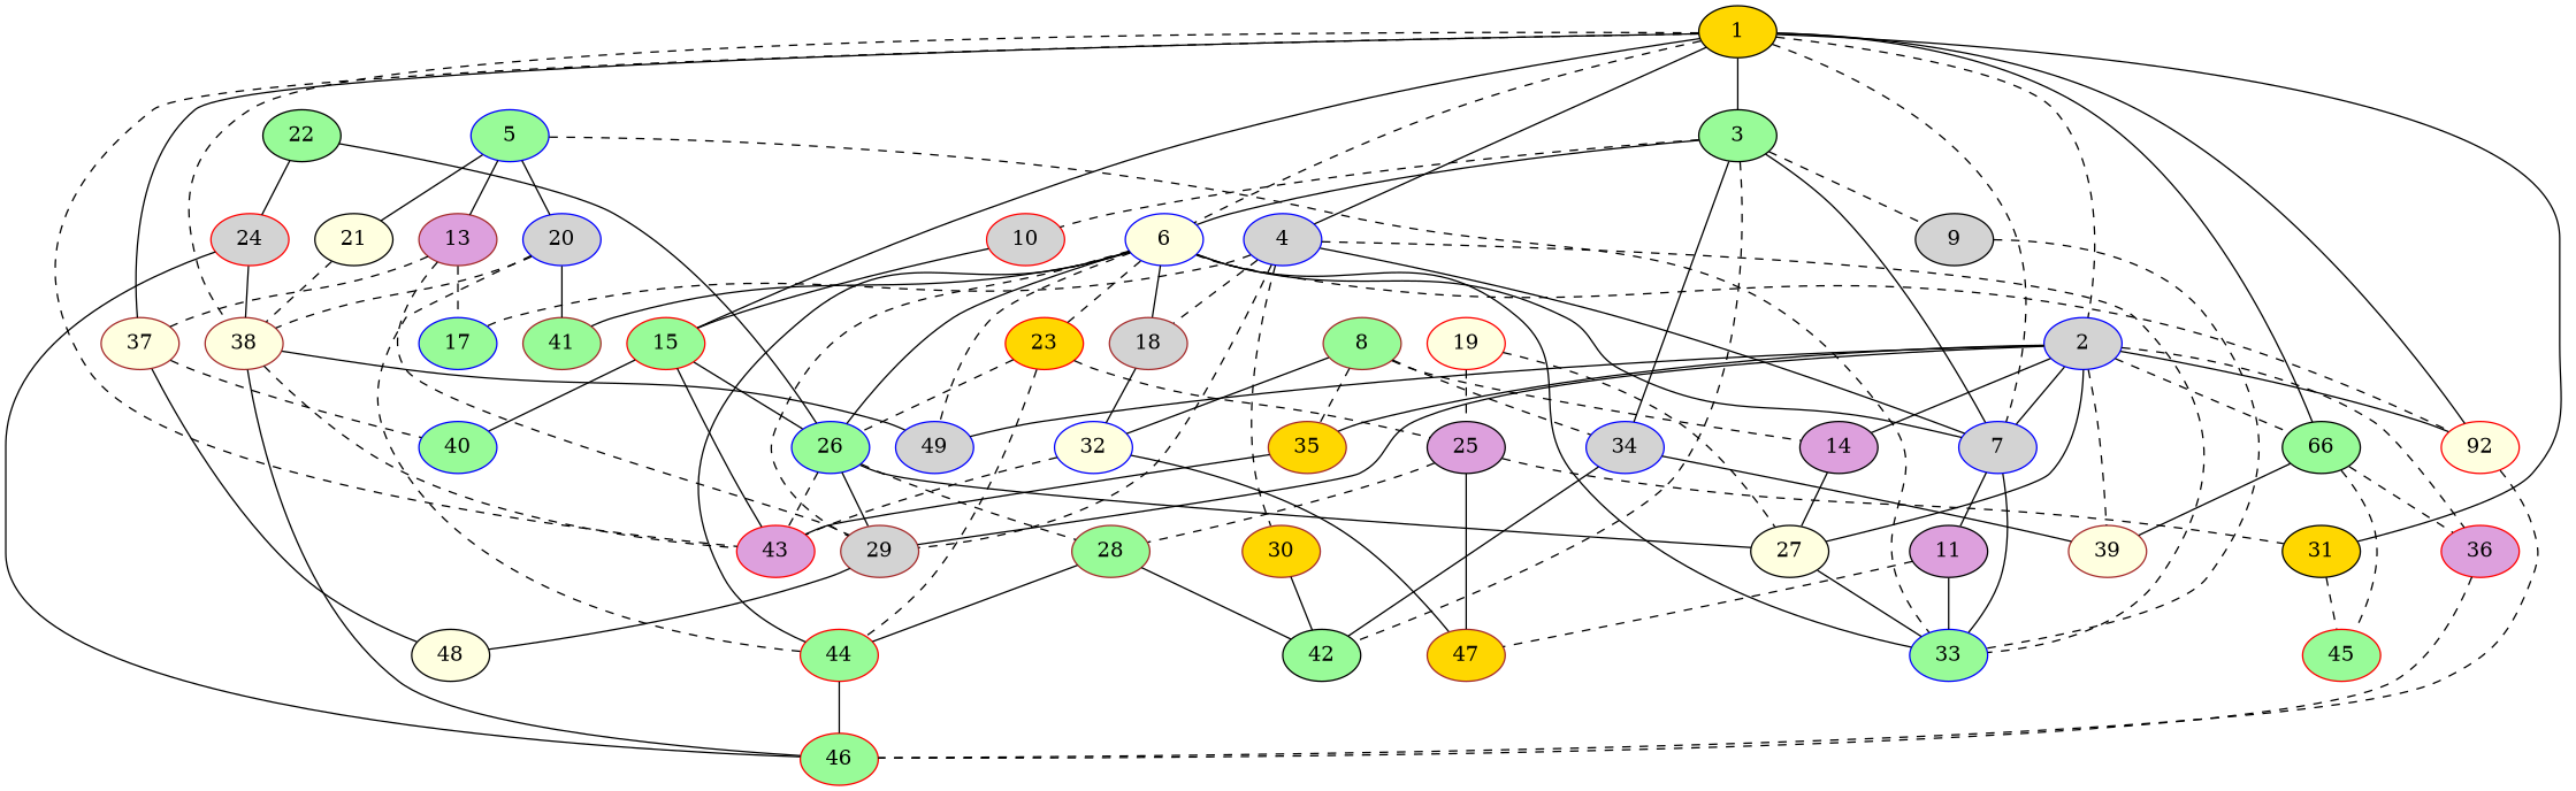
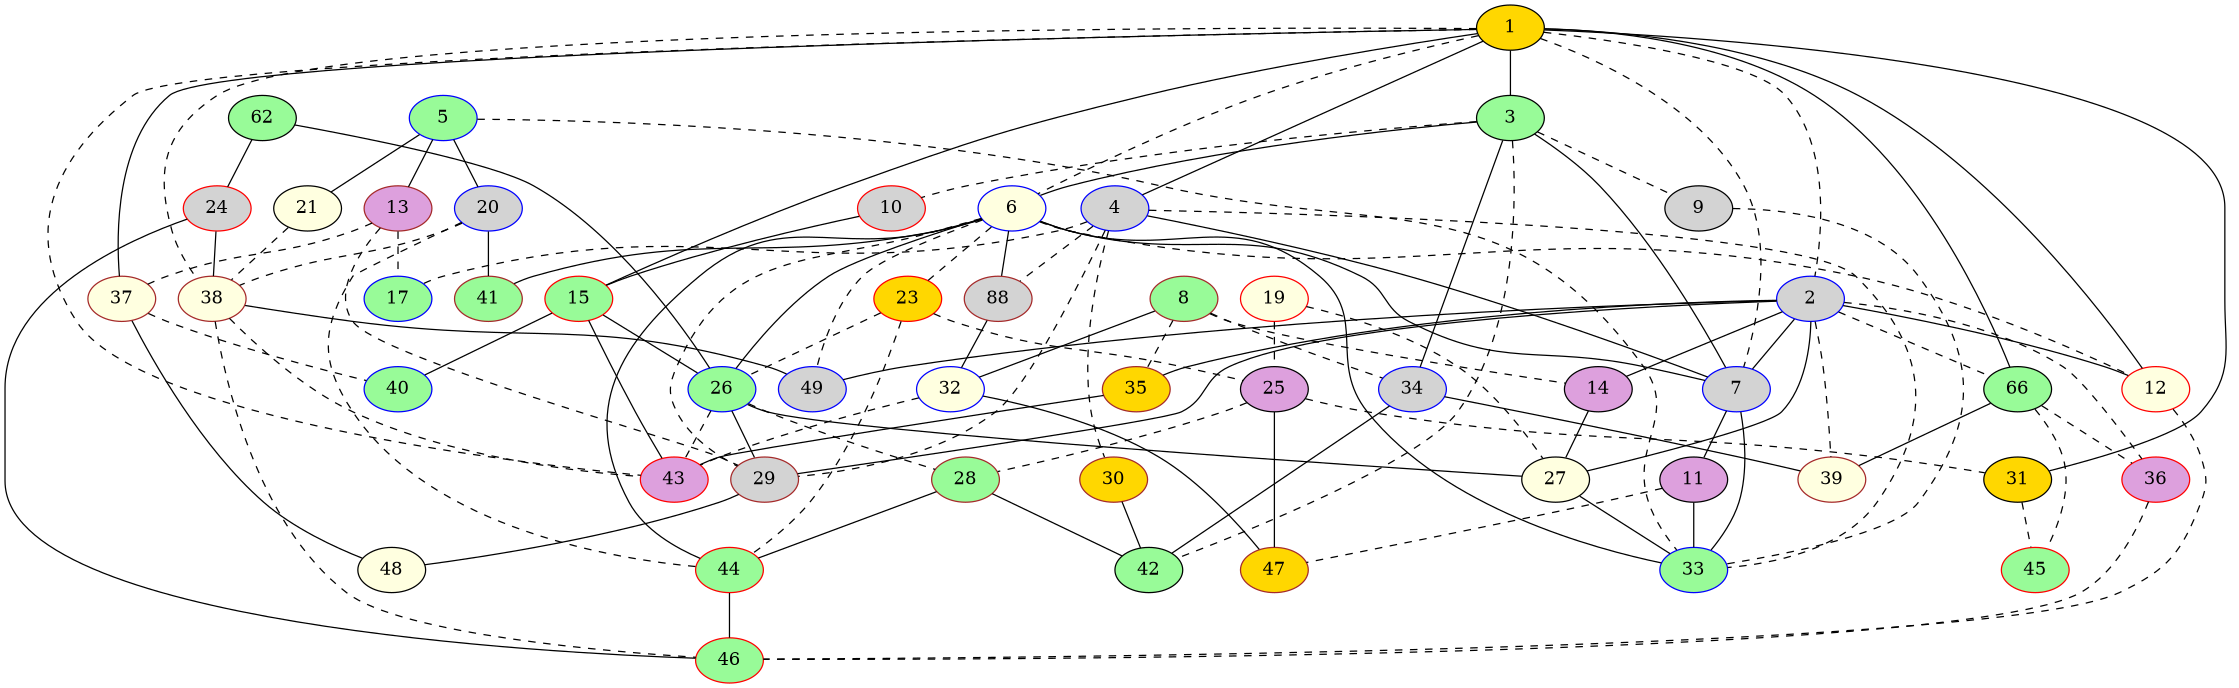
  graph {
    node [color=black fillcolor=palegreen style=filled]
    edge [style=solid weight=1.0]
    1 [fillcolor=gold]
    2 [color=blue fillcolor=lightgrey]
    3
    4 [color=blue fillcolor=lightgrey]
    6 [color=blue fillcolor=lightyellow]
    7 [color=blue fillcolor=lightgrey]
-   12 [color=red fillcolor=lightyellow label=92]
+   12 [color=red fillcolor=lightyellow]
    15 [color=red]
    n9 [label=66]
    31 [fillcolor=gold]
    37 [color=brown fillcolor=lightyellow]
    38 [color=brown fillcolor=lightyellow]
    43 [color=red fillcolor=plum]
    14 [fillcolor=plum]
    27 [fillcolor=lightyellow]
    29 [color=brown fillcolor=lightgrey]
    35 [color=brown fillcolor=gold]
    36 [color=red fillcolor=plum]
    39 [color=brown fillcolor=lightyellow]
    49 [color=blue fillcolor=lightgrey]
    9 [fillcolor=lightgrey]
    10 [color=red fillcolor=lightgrey]
    34 [color=blue fillcolor=lightgrey]
    42
    17 [color=blue]
-   18 [color=brown fillcolor=lightgrey]
+   18 [color=brown fillcolor=lightgrey label=88]
    30 [color=brown fillcolor=gold]
    33 [color=blue]
    23 [color=red fillcolor=gold]
    26 [color=blue]
    41 [color=brown]
    44 [color=red]
    11 [fillcolor=plum]
    46 [color=red]
    40 [color=blue]
    45 [color=red]
    48 [fillcolor=lightyellow]
    32 [color=blue fillcolor=lightyellow]
    5 [color=blue]
    13 [color=brown fillcolor=plum]
    20 [color=blue fillcolor=lightgrey]
    21 [fillcolor=lightyellow]
    25 [fillcolor=plum]
    28 [color=brown]
    47 [color=brown fillcolor=gold]
    8 [color=brown]
    19 [color=red fillcolor=lightyellow]
-   22
+   22 [label=62]
    24 [color=red fillcolor=lightgrey]
    1 -- 2 [style=dashed]
    1 -- 3
    1 -- 4
    1 -- 6 [style=dashed weight=2.0]
    1 -- 7 [style=dashed]
    1 -- 12 [weight=2.0]
    1 -- 15
    1 -- n9
    1 -- 31 [weight=2.0]
    1 -- 37
    1 -- 38 [style=dashed]
    1 -- 43 [style=dashed]
    2 -- 7
    2 -- 12
    2 -- n9 [style=dashed]
    2 -- 14
    2 -- 27
    2 -- 29 [weight=2.0]
    2 -- 35
    2 -- 36 [style=dashed]
    2 -- 39 [style=dashed]
    2 -- 49 [weight=2.0]
    3 -- 6
    3 -- 7
    3 -- 9 [style=dashed]
    3 -- 10 [style=dashed]
    3 -- 34
    3 -- 42 [style=dashed]
    4 -- 7
    4 -- 29 [style=dashed]
    4 -- 17 [style=dashed]
    4 -- 18 [style=dashed]
    4 -- 30 [style=dashed]
    4 -- 33 [style=dashed]
    6 -- 7 [weight=2.0]
    6 -- 12 [style=dashed]
    6 -- 29 [style=dashed]
    6 -- 49 [style=dashed]
    6 -- 18
    6 -- 33
    6 -- 23 [style=dashed]
    6 -- 26
    6 -- 41
    6 -- 44
    7 -- 33
    7 -- 11
    12 -- 46 [style=dashed]
    15 -- 43
    15 -- 26
    15 -- 40
    n9 -- 36 [style=dashed]
    n9 -- 39
    n9 -- 45 [style=dashed]
    31 -- 45 [style=dashed]
    37 -- 40 [style=dashed]
    37 -- 48
    38 -- 43 [style=dashed]
    38 -- 49
-   38 -- 46
+   38 -- 46 [style=dashed]
    14 -- 27
    27 -- 33
    29 -- 48
    35 -- 43
    36 -- 46 [style=dashed]
    9 -- 33 [style=dashed]
    10 -- 15
    34 -- 39
    34 -- 42
    18 -- 32
    30 -- 42
    23 -- 26 [style=dashed]
    23 -- 44 [style=dashed]
    23 -- 25 [style=dashed]
    26 -- 43 [style=dashed]
    26 -- 27
    26 -- 29
    26 -- 28 [style=dashed]
    44 -- 46
    11 -- 33
    11 -- 47 [style=dashed]
    32 -- 43 [style=dashed]
    32 -- 47
    5 -- 33 [style=dashed]
    5 -- 13
    5 -- 20
    5 -- 21
    13 -- 37 [style=dashed]
    13 -- 29 [style=dashed]
    13 -- 17 [style=dashed]
    20 -- 38 [style=dashed]
    20 -- 41
    20 -- 44 [style=dashed]
    21 -- 38 [style=dashed]
    25 -- 31 [style=dashed]
    25 -- 28 [style=dashed]
    25 -- 47
    28 -- 42
    28 -- 44
    8 -- 14 [style=dashed]
    8 -- 35 [style=dashed]
    8 -- 34 [style=dashed]
    8 -- 32
    19 -- 27 [style=dashed]
    19 -- 25 [style=dashed]
    22 -- 26
    22 -- 24
    24 -- 38
    24 -- 46
  }
